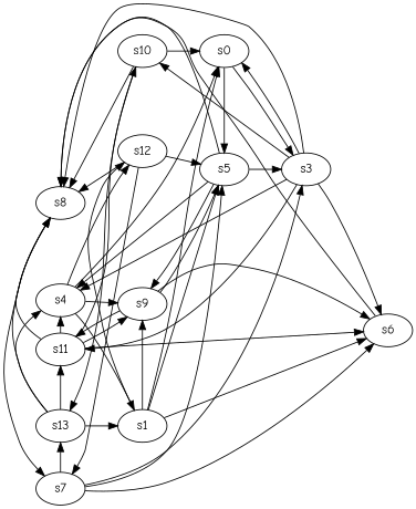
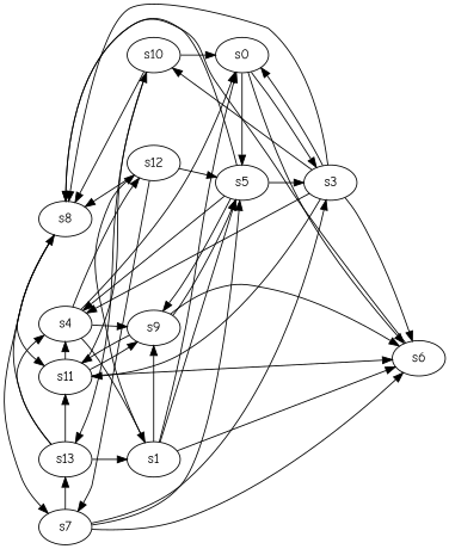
  digraph {
    fontname="Comic Neue"
    rankdir=LR
    node [fontname="Comic Neue" player=0]
    edge [fontname="Comic Neue"]
    s0 [player=1]
    s3 [player=1]
    s5 [player=1]
    s6
    s4
    s10 [player=1]
    s8
    s11
    s9
    s1
    s12
    s13
    s7 [player=1]
    s0 -> s3
    s0 -> s5 [constraint="time % 6 == 4"]
+   s0 -> s6 [constraint="!(time % 4 == 0)"]
    s3 -> s0 [constraint="time % 5 == 4 || time % 4 == 0"]
    s3 -> s6
    s3 -> s4 [constraint="!(time % 2 == 1)"]
    s3 -> s10 [constraint="!(time % 2 == 1)"]
    s3 -> s8 [constraint="time % 8 == 4"]
    s3 -> s11 [constraint="time == 3 || time == 5 || time == 6 || time == 11 || time == 16"]
    s5 -> s3
    s5 -> s4 [constraint="!(time % 5 == 4)"]
    s5 -> s8 [constraint="!(time % 5 == 0)"]
    s5 -> s9 [constraint="time % 2 == 0 && time % 5 == 2"]
    s6 -> s8 [constraint="time % 5 == 2 || time % 2 == 1"]
    s4 -> s0 [constraint="time == 0 || time == 6 || time == 11 || time == 16"]
    s4 -> s9
    s4 -> s1 [constraint="time % 4 == 3 || time % 3 == 1"]
    s4 -> s12 [constraint="time % 3 == 2 && time % 3 == 2"]
    s10 -> s0
    s10 -> s8 [constraint="!(time % 6 == 4)"]
    s10 -> s13 [constraint="!(time % 4 == 3)"]
    s8 -> s7 [constraint="time % 7 == 4"]
    s11 -> s6
    s11 -> s4 [constraint="time % 5 == 0 || time % 3 == 2"]
    s11 -> s10 [constraint="time % 3 == 1"]
-   s11 -> s8 [constraint="time % 5 == 2 || time % 2 == 0"]
+   s8 -> s11 [constraint="time % 5 == 2 || time % 2 == 0"]
    s11 -> s9
    s9 -> s5
    s9 -> s6 [constraint="time % 2 == 0 || time % 2 == 1"]
    s9 -> s11 [constraint="time % 4 == 2 && time % 3 == 0"]
    s1 -> s0 [constraint="time % 4 == 3 || time % 2 == 0"]
    s1 -> s5 [constraint="!(time % 2 == 0)"]
    s1 -> s6 [constraint="!(time % 3 == 1)"]
    s1 -> s9 [constraint="time % 7 == 4"]
    s1 -> s12 [constraint="time % 3 == 0 || time % 5 == 3"]
    s12 -> s5
    s12 -> s8 [constraint="time == 4 || time == 5 || time == 9 || time == 14"]
    s12 -> s7 [constraint="time % 2 == 1 || time % 5 == 4"]
    s13 -> s4 [constraint="!(time % 6 == 2)"]
    s13 -> s8 [constraint="time % 4 == 1 || time % 4 == 2"]
    s13 -> s11 [constraint="time % 4 == 0"]
    s13 -> s1
    s7 -> s3 [constraint="!(time % 6 == 3)"]
    s7 -> s5 [constraint="time % 2 == 0 || time % 3 == 1"]
    s7 -> s6 [constraint="time % 3 == 2 || time % 5 == 1"]
    s7 -> s13 [constraint="!(time % 3 == 1)"]
  }
